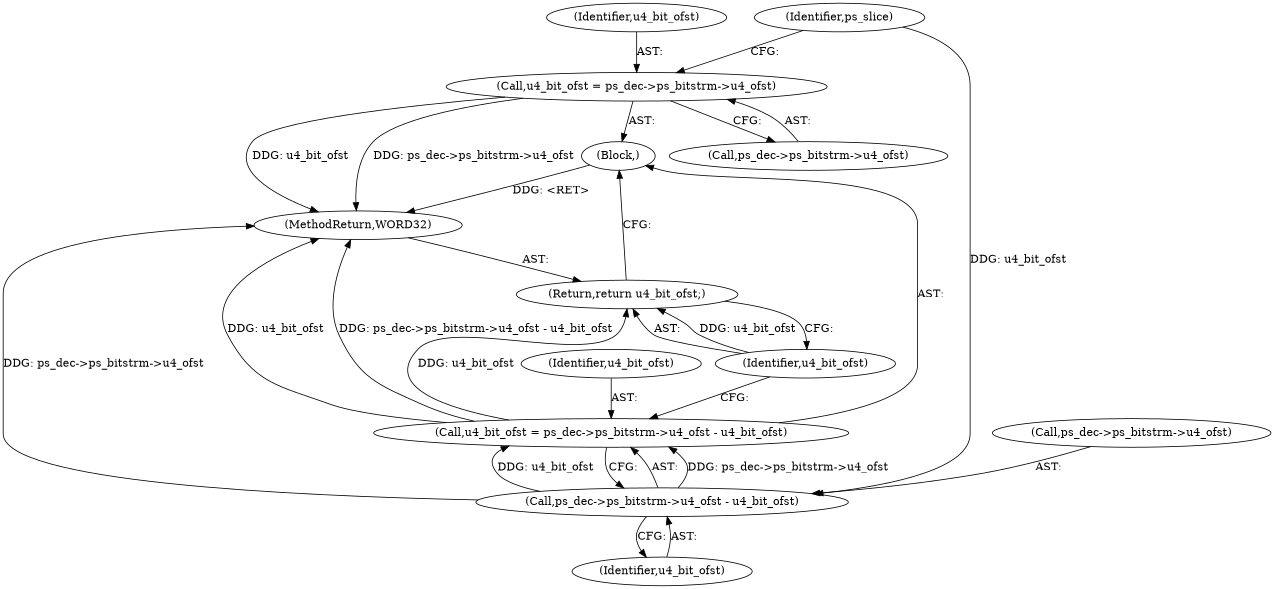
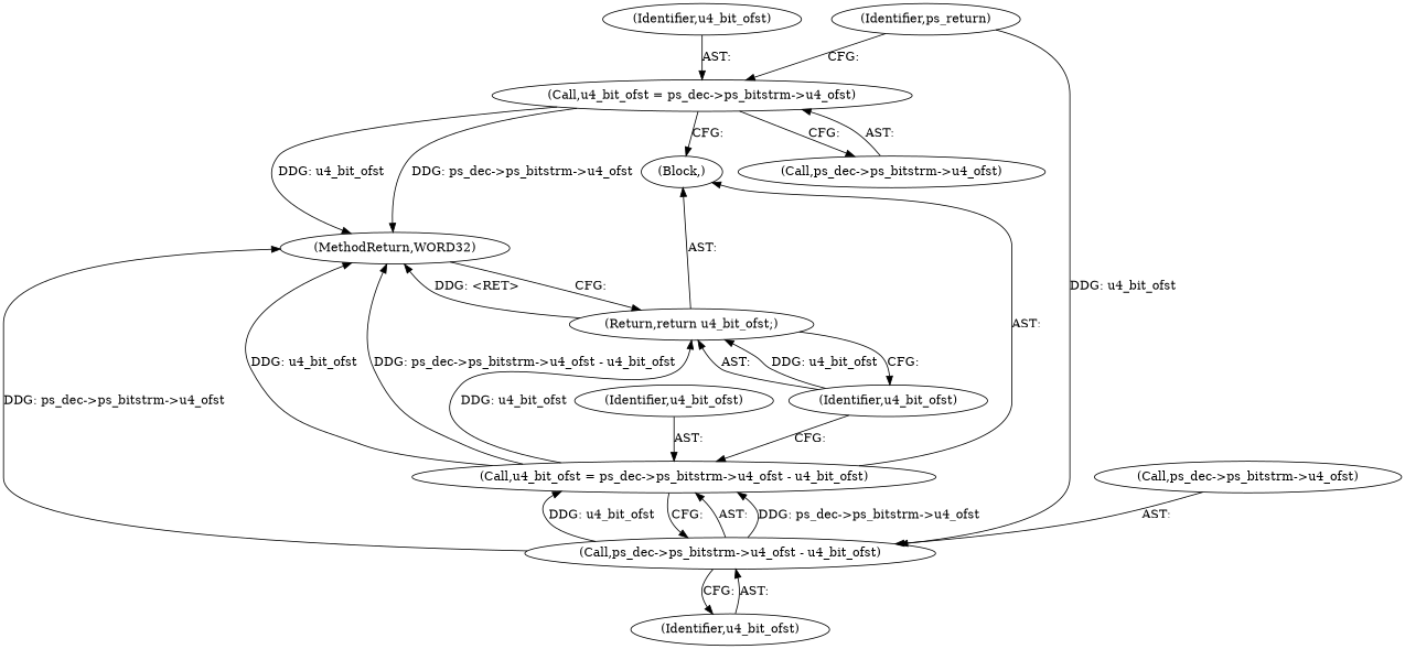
  digraph {
    n1 [label="(Call,u4_bit_ofst = ps_dec->ps_bitstrm->u4_ofst)"]
    n2 [label="(Block,)"]
    n3 [label="(Call,ps_dec->ps_bitstrm->u4_ofst)"]
    n4 [label="(MethodReturn,WORD32)"]
    n5 [label="(Call,ps_dec->ps_bitstrm->u4_ofst - u4_bit_ofst)"]
    n6 [label="(Call,u4_bit_ofst = ps_dec->ps_bitstrm->u4_ofst - u4_bit_ofst)"]
    n7 [label="(Identifier,u4_bit_ofst)"]
    n8 [label="(Return,return u4_bit_ofst;)"]
    n9 [label="(Identifier,u4_bit_ofst)"]
    n10 [label="(Identifier,u4_bit_ofst)"]
-   n11 [label="(Identifier,ps_slice)"]
+   n11 [label="(Identifier,ps_return)"]
    n12 [label="(Identifier,u4_bit_ofst)"]
    n13 [label="(Call,ps_dec->ps_bitstrm->u4_ofst)"]
-   n1 -> n2 [label="AST: "]
+   n1 -> n2 [label="CFG: "]
    n1 -> n3 [label="CFG: "]
    n1 -> n4 [label="DDG: u4_bit_ofst"]
    n1 -> n4 [label="DDG: ps_dec->ps_bitstrm->u4_ofst"]
    n3 -> n1 [label="AST: "]
-   n4 -> n8 [label="AST: "]
+   n4 -> n8 [label="CFG: "]
    n5 -> n4 [label="DDG: ps_dec->ps_bitstrm->u4_ofst"]
    n5 -> n6 [label="AST: "]
    n5 -> n6 [label="DDG: ps_dec->ps_bitstrm->u4_ofst"]
    n5 -> n6 [label="DDG: u4_bit_ofst"]
    n5 -> n7 [label="CFG: "]
    n6 -> n2 [label="AST: "]
    n6 -> n4 [label="DDG: u4_bit_ofst"]
    n6 -> n4 [label="DDG: ps_dec->ps_bitstrm->u4_ofst - u4_bit_ofst"]
    n6 -> n5 [label="CFG: "]
    n6 -> n8 [label="DDG: u4_bit_ofst"]
    n7 -> n5 [label="AST: "]
-   n8 -> n2 [label="CFG: "]
-   n2 -> n4 [label="DDG: <RET>"]
+   n8 -> n2 [label="AST: "]
+   n8 -> n4 [label="DDG: <RET>"]
    n8 -> n9 [label="CFG: "]
    n9 -> n6 [label="CFG: "]
    n9 -> n8 [label="AST: "]
    n9 -> n8 [label="DDG: u4_bit_ofst"]
    n10 -> n6 [label="AST: "]
    n11 -> n1 [label="CFG: "]
    n11 -> n5 [label="DDG: u4_bit_ofst"]
    n12 -> n1 [label="AST: "]
    n13 -> n5 [label="AST: "]
  }
